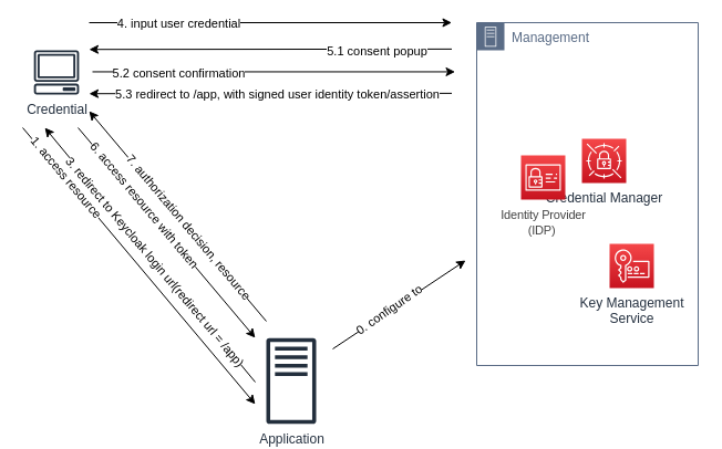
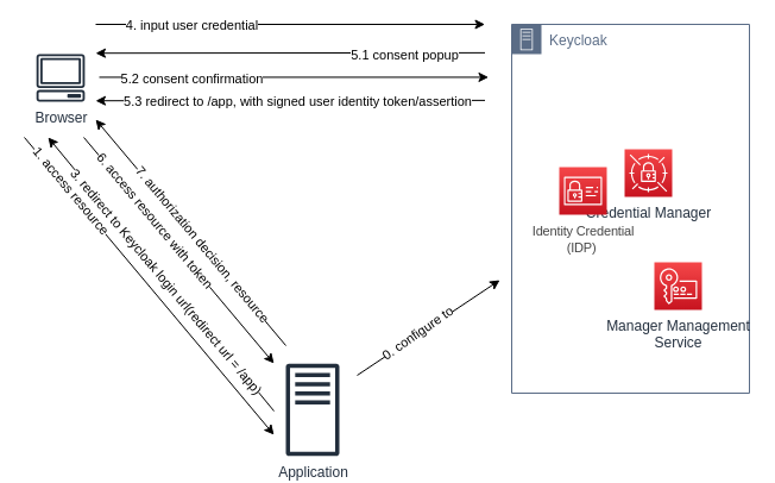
  <mxCell id="0" />
  <mxCell id="1" parent="0" />
  <mxCell id="2" style="edgeStyle=none;html=1;" edge="1" parent="1"><mxGeometry relative="1" as="geometry"><mxPoint x="20" y="115" as="sourcePoint" /><mxPoint x="230" y="365" as="targetPoint" /></mxGeometry></mxCell>
  <mxCell id="3" value="1. access resource" style="edgeLabel;html=1;align=center;verticalAlign=middle;resizable=0;points=[];rotation=50;" vertex="1" connectable="0" parent="2"><mxGeometry x="-0.355" y="1" relative="1" as="geometry"><mxPoint x="-29" y="-35" as="offset" /></mxGeometry></mxCell>
  <mxCell id="4" style="edgeStyle=none;html=1;" edge="1" parent="1"><mxGeometry relative="1" as="geometry"><mxPoint x="80" y="20" as="sourcePoint" /><mxPoint x="407.5" y="20" as="targetPoint" /></mxGeometry></mxCell>
  <mxCell id="5" value="4. input user credential" style="edgeLabel;html=1;align=center;verticalAlign=middle;resizable=0;points=[];" vertex="1" connectable="0" parent="4"><mxGeometry x="-0.614" relative="1" as="geometry"><mxPoint x="17" as="offset" /></mxGeometry></mxCell>
  <mxCell id="6" style="edgeStyle=none;html=1;startArrow=none;startFill=0;endArrow=classic;endFill=1;" edge="1" parent="1"><mxGeometry relative="1" as="geometry"><mxPoint x="70" y="115" as="sourcePoint" /><mxPoint x="230" y="305" as="targetPoint" /></mxGeometry></mxCell>
  <mxCell id="7" value="6. access resource with token" style="edgeLabel;html=1;align=center;verticalAlign=middle;resizable=0;points=[];rotation=50;" vertex="1" connectable="0" parent="6"><mxGeometry x="-0.339" y="-1" relative="1" as="geometry"><mxPoint x="8" y="6" as="offset" /></mxGeometry></mxCell>
- <mxCell id="8" value="Credential" style="sketch=0;outlineConnect=0;fontColor=#232F3E;gradientColor=none;fillColor=#232F3D;strokeColor=none;dashed=0;verticalLabelPosition=bottom;verticalAlign=top;align=center;html=1;fontSize=12;fontStyle=0;aspect=fixed;pointerEvents=1;shape=mxgraph.aws4.client;" vertex="1" parent="1"><mxGeometry x="30" y="45" width="41.05" height="40" as="geometry" /></mxCell>
+ <mxCell id="8" value="Browser" style="sketch=0;outlineConnect=0;fontColor=#232F3E;gradientColor=none;fillColor=#232F3D;strokeColor=none;dashed=0;verticalLabelPosition=bottom;verticalAlign=top;align=center;html=1;fontSize=12;fontStyle=0;aspect=fixed;pointerEvents=1;shape=mxgraph.aws4.client;" vertex="1" parent="1"><mxGeometry x="30" y="45" width="41.05" height="40" as="geometry" /></mxCell>
  <mxCell id="9" style="edgeStyle=none;html=1;" edge="1" parent="1"><mxGeometry relative="1" as="geometry"><mxPoint x="300" y="315" as="sourcePoint" /><mxPoint x="420" y="235" as="targetPoint" /></mxGeometry></mxCell>
  <mxCell id="10" value="0. configure to" style="edgeLabel;html=1;align=center;verticalAlign=middle;resizable=0;points=[];rotation=325;" vertex="1" connectable="0" parent="9"><mxGeometry x="0.091" y="-1" relative="1" as="geometry"><mxPoint x="-16" y="8" as="offset" /></mxGeometry></mxCell>
  <mxCell id="11" style="edgeStyle=none;html=1;" edge="1" parent="1"><mxGeometry relative="1" as="geometry"><mxPoint x="40" y="115" as="targetPoint" /><mxPoint x="230" y="345" as="sourcePoint" /></mxGeometry></mxCell>
  <mxCell id="12" value="3. redirect to Keycloak login url(redirect url = /app)" style="edgeLabel;html=1;align=center;verticalAlign=middle;resizable=0;points=[];rotation=50;" vertex="1" connectable="0" parent="11"><mxGeometry x="0.159" y="-1" relative="1" as="geometry"><mxPoint x="19" y="24" as="offset" /></mxGeometry></mxCell>
  <mxCell id="13" value="Application" style="sketch=0;outlineConnect=0;fontColor=#232F3E;gradientColor=none;fillColor=#232F3D;strokeColor=none;dashed=0;verticalLabelPosition=bottom;verticalAlign=top;align=center;html=1;fontSize=12;fontStyle=0;aspect=fixed;pointerEvents=1;shape=mxgraph.aws4.traditional_server;" vertex="1" parent="1"><mxGeometry x="240" y="305" width="45" height="78" as="geometry" /></mxCell>
- <mxCell id="14" value="Management" style="points=[[0,0],[0.25,0],[0.5,0],[0.75,0],[1,0],[1,0.25],[1,0.5],[1,0.75],[1,1],[0.75,1],[0.5,1],[0.25,1],[0,1],[0,0.75],[0,0.5],[0,0.25]];outlineConnect=0;gradientColor=none;html=1;whiteSpace=wrap;fontSize=12;fontStyle=0;container=1;pointerEvents=0;collapsible=0;recursiveResize=0;shape=mxgraph.aws4.group;grIcon=mxgraph.aws4.group_on_premise;strokeColor=#5A6C86;fillColor=none;verticalAlign=top;align=left;spacingLeft=30;fontColor=#5A6C86;dashed=0;" vertex="1" parent="1"><mxGeometry x="430" y="20" width="200" height="310" as="geometry" /></mxCell>
+ <mxCell id="14" value="Keycloak" style="points=[[0,0],[0.25,0],[0.5,0],[0.75,0],[1,0],[1,0.25],[1,0.5],[1,0.75],[1,1],[0.75,1],[0.5,1],[0.25,1],[0,1],[0,0.75],[0,0.5],[0,0.25]];outlineConnect=0;gradientColor=none;html=1;whiteSpace=wrap;fontSize=12;fontStyle=0;container=1;pointerEvents=0;collapsible=0;recursiveResize=0;shape=mxgraph.aws4.group;grIcon=mxgraph.aws4.group_on_premise;strokeColor=#5A6C86;fillColor=none;verticalAlign=top;align=left;spacingLeft=30;fontColor=#5A6C86;dashed=0;" vertex="1" parent="1"><mxGeometry x="430" y="20" width="200" height="310" as="geometry" /></mxCell>
  <mxCell id="15" value="Credential Manager" style="sketch=0;points=[[0,0,0],[0.25,0,0],[0.5,0,0],[0.75,0,0],[1,0,0],[0,1,0],[0.25,1,0],[0.5,1,0],[0.75,1,0],[1,1,0],[0,0.25,0],[0,0.5,0],[0,0.75,0],[1,0.25,0],[1,0.5,0],[1,0.75,0]];outlineConnect=0;fontColor=#232F3E;gradientColor=#F54749;gradientDirection=north;fillColor=#C7131F;strokeColor=#ffffff;dashed=0;verticalLabelPosition=bottom;verticalAlign=top;align=center;html=1;fontSize=12;fontStyle=0;aspect=fixed;shape=mxgraph.aws4.resourceIcon;resIcon=mxgraph.aws4.secrets_manager;" vertex="1" parent="14"><mxGeometry x="95" y="105" width="40" height="40" as="geometry" /></mxCell>
- <mxCell id="16" value="Key Management&lt;br&gt;Service" style="sketch=0;points=[[0,0,0],[0.25,0,0],[0.5,0,0],[0.75,0,0],[1,0,0],[0,1,0],[0.25,1,0],[0.5,1,0],[0.75,1,0],[1,1,0],[0,0.25,0],[0,0.5,0],[0,0.75,0],[1,0.25,0],[1,0.5,0],[1,0.75,0]];outlineConnect=0;fontColor=#232F3E;gradientColor=#F54749;gradientDirection=north;fillColor=#C7131F;strokeColor=#ffffff;dashed=0;verticalLabelPosition=bottom;verticalAlign=top;align=center;html=1;fontSize=12;fontStyle=0;aspect=fixed;shape=mxgraph.aws4.resourceIcon;resIcon=mxgraph.aws4.key_management_service;" vertex="1" parent="14"><mxGeometry x="120" y="200" width="40" height="40" as="geometry" /></mxCell>
- <mxCell id="17" value="&lt;span style=&quot;color: rgb(68, 68, 68); letter-spacing: -0.17px; text-align: start; background-color: rgb(255, 255, 255);&quot;&gt;&lt;font style=&quot;font-size: 11px;&quot;&gt;Identity Provider &lt;br&gt;(IDP)&amp;nbsp;&lt;/font&gt;&lt;/span&gt;" style="sketch=0;points=[[0,0,0],[0.25,0,0],[0.5,0,0],[0.75,0,0],[1,0,0],[0,1,0],[0.25,1,0],[0.5,1,0],[0.75,1,0],[1,1,0],[0,0.25,0],[0,0.5,0],[0,0.75,0],[1,0.25,0],[1,0.5,0],[1,0.75,0]];outlineConnect=0;fontColor=#232F3E;gradientColor=#F54749;gradientDirection=north;fillColor=#C7131F;strokeColor=#ffffff;dashed=0;verticalLabelPosition=bottom;verticalAlign=top;align=center;html=1;fontSize=12;fontStyle=0;aspect=fixed;shape=mxgraph.aws4.resourceIcon;resIcon=mxgraph.aws4.identity_and_access_management;" vertex="1" parent="14"><mxGeometry x="40" y="120" width="40" height="40" as="geometry" /></mxCell>
+ <mxCell id="16" value="Manager Management&lt;br&gt;Service" style="sketch=0;points=[[0,0,0],[0.25,0,0],[0.5,0,0],[0.75,0,0],[1,0,0],[0,1,0],[0.25,1,0],[0.5,1,0],[0.75,1,0],[1,1,0],[0,0.25,0],[0,0.5,0],[0,0.75,0],[1,0.25,0],[1,0.5,0],[1,0.75,0]];outlineConnect=0;fontColor=#232F3E;gradientColor=#F54749;gradientDirection=north;fillColor=#C7131F;strokeColor=#ffffff;dashed=0;verticalLabelPosition=bottom;verticalAlign=top;align=center;html=1;fontSize=12;fontStyle=0;aspect=fixed;shape=mxgraph.aws4.resourceIcon;resIcon=mxgraph.aws4.key_management_service;" vertex="1" parent="14"><mxGeometry x="120" y="200" width="40" height="40" as="geometry" /></mxCell>
+ <mxCell id="17" value="&lt;span style=&quot;color: rgb(68, 68, 68); letter-spacing: -0.17px; text-align: start; background-color: rgb(255, 255, 255);&quot;&gt;&lt;font style=&quot;font-size: 11px;&quot;&gt;Identity Credential &lt;br&gt;(IDP)&amp;nbsp;&lt;/font&gt;&lt;/span&gt;" style="sketch=0;points=[[0,0,0],[0.25,0,0],[0.5,0,0],[0.75,0,0],[1,0,0],[0,1,0],[0.25,1,0],[0.5,1,0],[0.75,1,0],[1,1,0],[0,0.25,0],[0,0.5,0],[0,0.75,0],[1,0.25,0],[1,0.5,0],[1,0.75,0]];outlineConnect=0;fontColor=#232F3E;gradientColor=#F54749;gradientDirection=north;fillColor=#C7131F;strokeColor=#ffffff;dashed=0;verticalLabelPosition=bottom;verticalAlign=top;align=center;html=1;fontSize=12;fontStyle=0;aspect=fixed;shape=mxgraph.aws4.resourceIcon;resIcon=mxgraph.aws4.identity_and_access_management;" vertex="1" parent="14"><mxGeometry x="40" y="120" width="40" height="40" as="geometry" /></mxCell>
  <mxCell id="18" style="edgeStyle=none;html=1;endArrow=none;endFill=0;startArrow=classic;startFill=1;" edge="1" parent="1"><mxGeometry relative="1" as="geometry"><mxPoint x="80" y="84.22" as="sourcePoint" /><mxPoint x="407.5" y="83.89" as="targetPoint" /></mxGeometry></mxCell>
  <mxCell id="19" value="5.3&amp;nbsp;redirect to /app, with signed user identity token/assertion" style="edgeLabel;html=1;align=center;verticalAlign=middle;resizable=0;points=[];" vertex="1" connectable="0" parent="18"><mxGeometry x="-0.614" relative="1" as="geometry"><mxPoint x="107" as="offset" /></mxGeometry></mxCell>
  <mxCell id="20" style="edgeStyle=none;html=1;startArrow=classic;startFill=1;endArrow=none;endFill=0;" edge="1" parent="1"><mxGeometry relative="1" as="geometry"><mxPoint x="80" y="100" as="sourcePoint" /><mxPoint x="240" y="290" as="targetPoint" /></mxGeometry></mxCell>
  <mxCell id="21" value="7. authorization decision, resource" style="edgeLabel;html=1;align=center;verticalAlign=middle;resizable=0;points=[];rotation=50;" vertex="1" connectable="0" parent="20"><mxGeometry x="-0.339" y="-1" relative="1" as="geometry"><mxPoint x="38" y="41" as="offset" /></mxGeometry></mxCell>
  <mxCell id="22" style="edgeStyle=none;html=1;endArrow=none;endFill=0;startArrow=classic;startFill=1;" edge="1" parent="1"><mxGeometry relative="1" as="geometry"><mxPoint x="80" y="44.22" as="sourcePoint" /><mxPoint x="407.5" y="43.89" as="targetPoint" /></mxGeometry></mxCell>
  <mxCell id="23" value="5.1 consent popup" style="edgeLabel;html=1;align=center;verticalAlign=middle;resizable=0;points=[];" vertex="1" connectable="0" parent="22"><mxGeometry x="-0.614" relative="1" as="geometry"><mxPoint x="197" y="1" as="offset" /></mxGeometry></mxCell>
  <mxCell id="24" style="edgeStyle=none;html=1;" edge="1" parent="1"><mxGeometry relative="1" as="geometry"><mxPoint x="83" y="64.44" as="sourcePoint" /><mxPoint x="410.5" y="64.44" as="targetPoint" /></mxGeometry></mxCell>
  <mxCell id="25" value="5.2 consent confirmation" style="edgeLabel;html=1;align=center;verticalAlign=middle;resizable=0;points=[];" vertex="1" connectable="0" parent="24"><mxGeometry x="-0.614" relative="1" as="geometry"><mxPoint x="14" y="1" as="offset" /></mxGeometry></mxCell>
